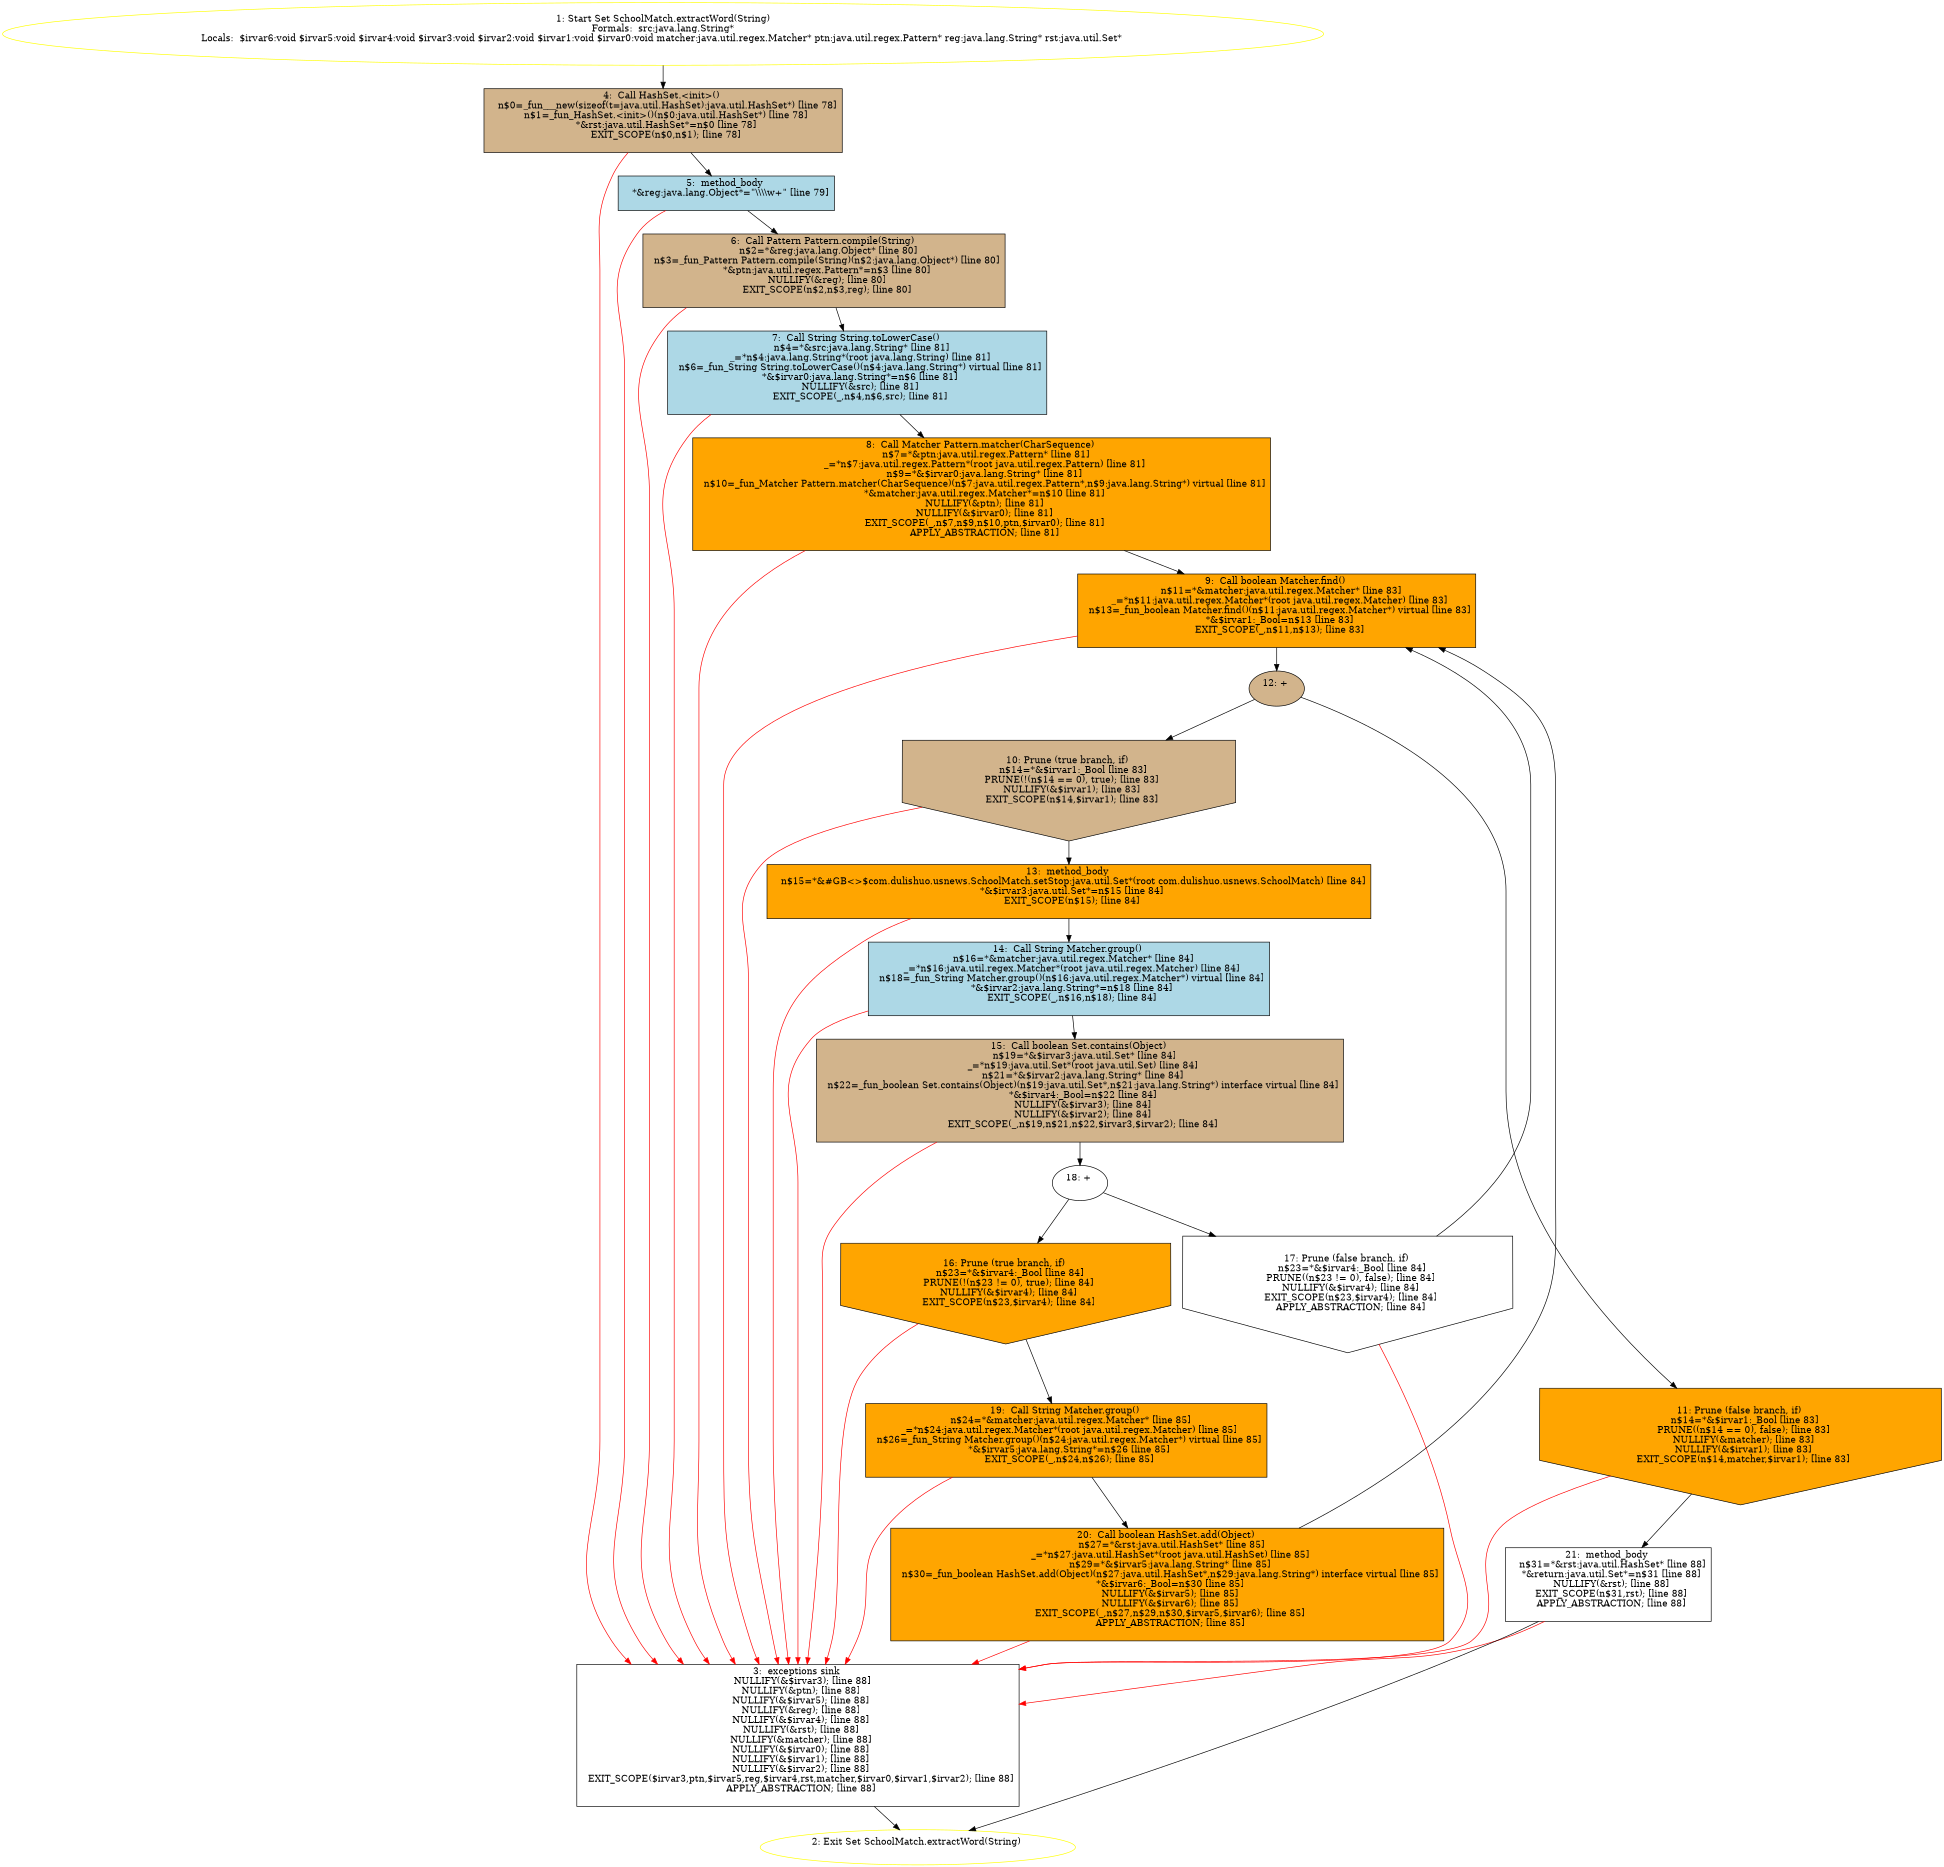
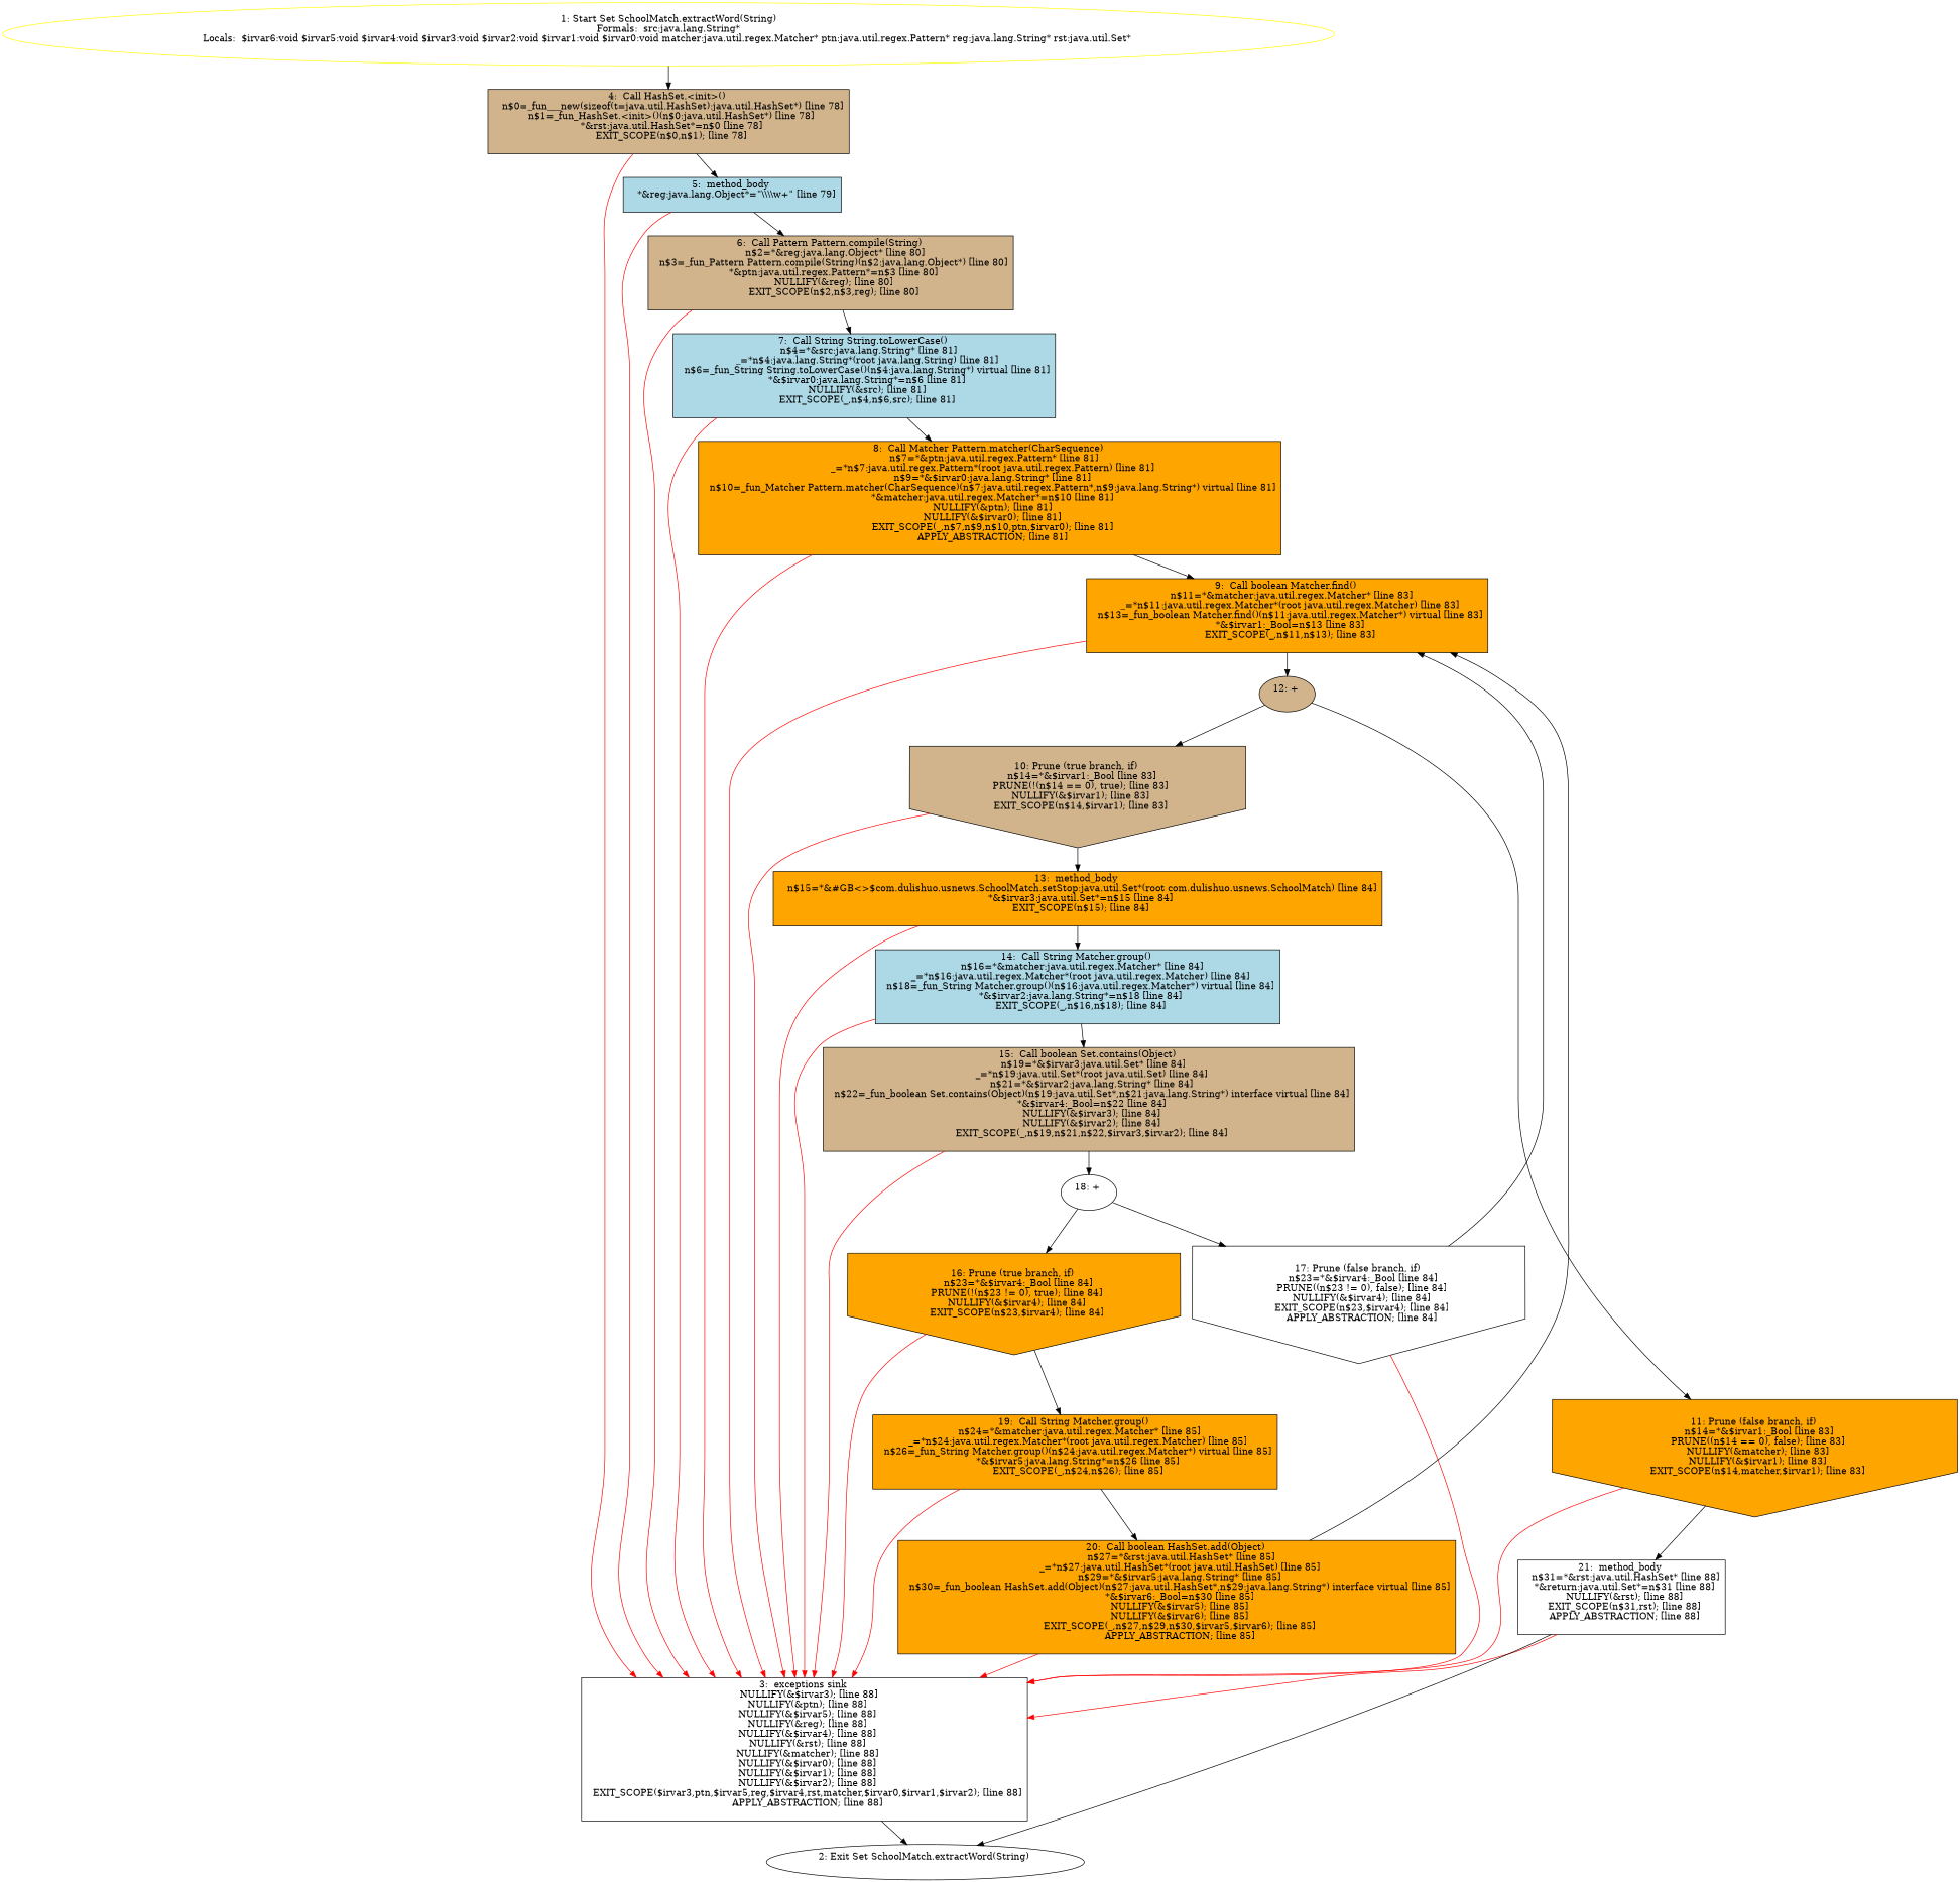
  digraph {
    node [style=filled fillcolor=orange shape=box]
    n1 [color=yellow label="1: Start Set SchoolMatch.extractWord(String)\nFormals:  src:java.lang.String*\nLocals:  $irvar6:void $irvar5:void $irvar4:void $irvar3:void $irvar2:void $irvar1:void $irvar0:void matcher:java.util.regex.Matcher* ptn:java.util.regex.Pattern* reg:java.lang.String* rst:java.util.Set* \n  " fillcolor=white shape=""]
    n2 [label="4:  Call HashSet.<init>() \n   n$0=_fun___new(sizeof(t=java.util.HashSet):java.util.HashSet*) [line 78]\n  n$1=_fun_HashSet.<init>()(n$0:java.util.HashSet*) [line 78]\n  *&rst:java.util.HashSet*=n$0 [line 78]\n  EXIT_SCOPE(n$0,n$1); [line 78]\n " fillcolor=tan]
    n3 [label="3:  exceptions sink \n   NULLIFY(&$irvar3); [line 88]\n  NULLIFY(&ptn); [line 88]\n  NULLIFY(&$irvar5); [line 88]\n  NULLIFY(&reg); [line 88]\n  NULLIFY(&$irvar4); [line 88]\n  NULLIFY(&rst); [line 88]\n  NULLIFY(&matcher); [line 88]\n  NULLIFY(&$irvar0); [line 88]\n  NULLIFY(&$irvar1); [line 88]\n  NULLIFY(&$irvar2); [line 88]\n  EXIT_SCOPE($irvar3,ptn,$irvar5,reg,$irvar4,rst,matcher,$irvar0,$irvar1,$irvar2); [line 88]\n  APPLY_ABSTRACTION; [line 88]\n " fillcolor=white]
    n4 [label="5:  method_body \n   *&reg:java.lang.Object*=\"\\\\\\\\w+\" [line 79]\n " fillcolor=lightblue]
-   n5 [color=yellow label="2: Exit Set SchoolMatch.extractWord(String) \n  " fillcolor=white shape=""]
+   n5 [color=black label="2: Exit Set SchoolMatch.extractWord(String) \n  " fillcolor=white shape=""]
    n6 [label="6:  Call Pattern Pattern.compile(String) \n   n$2=*&reg:java.lang.Object* [line 80]\n  n$3=_fun_Pattern Pattern.compile(String)(n$2:java.lang.Object*) [line 80]\n  *&ptn:java.util.regex.Pattern*=n$3 [line 80]\n  NULLIFY(&reg); [line 80]\n  EXIT_SCOPE(n$2,n$3,reg); [line 80]\n " fillcolor=tan]
    n7 [label="7:  Call String String.toLowerCase() \n   n$4=*&src:java.lang.String* [line 81]\n  _=*n$4:java.lang.String*(root java.lang.String) [line 81]\n  n$6=_fun_String String.toLowerCase()(n$4:java.lang.String*) virtual [line 81]\n  *&$irvar0:java.lang.String*=n$6 [line 81]\n  NULLIFY(&src); [line 81]\n  EXIT_SCOPE(_,n$4,n$6,src); [line 81]\n " fillcolor=lightblue]
    n8 [label="8:  Call Matcher Pattern.matcher(CharSequence) \n   n$7=*&ptn:java.util.regex.Pattern* [line 81]\n  _=*n$7:java.util.regex.Pattern*(root java.util.regex.Pattern) [line 81]\n  n$9=*&$irvar0:java.lang.String* [line 81]\n  n$10=_fun_Matcher Pattern.matcher(CharSequence)(n$7:java.util.regex.Pattern*,n$9:java.lang.String*) virtual [line 81]\n  *&matcher:java.util.regex.Matcher*=n$10 [line 81]\n  NULLIFY(&ptn); [line 81]\n  NULLIFY(&$irvar0); [line 81]\n  EXIT_SCOPE(_,n$7,n$9,n$10,ptn,$irvar0); [line 81]\n  APPLY_ABSTRACTION; [line 81]\n "]
    n9 [label="9:  Call boolean Matcher.find() \n   n$11=*&matcher:java.util.regex.Matcher* [line 83]\n  _=*n$11:java.util.regex.Matcher*(root java.util.regex.Matcher) [line 83]\n  n$13=_fun_boolean Matcher.find()(n$11:java.util.regex.Matcher*) virtual [line 83]\n  *&$irvar1:_Bool=n$13 [line 83]\n  EXIT_SCOPE(_,n$11,n$13); [line 83]\n "]
    n10 [label="12: + \n  " fillcolor=tan shape=""]
    n11 [label="10: Prune (true branch, if) \n   n$14=*&$irvar1:_Bool [line 83]\n  PRUNE(!(n$14 == 0), true); [line 83]\n  NULLIFY(&$irvar1); [line 83]\n  EXIT_SCOPE(n$14,$irvar1); [line 83]\n " shape=invhouse fillcolor=tan]
    n12 [label="11: Prune (false branch, if) \n   n$14=*&$irvar1:_Bool [line 83]\n  PRUNE((n$14 == 0), false); [line 83]\n  NULLIFY(&matcher); [line 83]\n  NULLIFY(&$irvar1); [line 83]\n  EXIT_SCOPE(n$14,matcher,$irvar1); [line 83]\n " shape=invhouse]
    n13 [label="13:  method_body \n   n$15=*&#GB<>$com.dulishuo.usnews.SchoolMatch.setStop:java.util.Set*(root com.dulishuo.usnews.SchoolMatch) [line 84]\n  *&$irvar3:java.util.Set*=n$15 [line 84]\n  EXIT_SCOPE(n$15); [line 84]\n "]
    n14 [label="14:  Call String Matcher.group() \n   n$16=*&matcher:java.util.regex.Matcher* [line 84]\n  _=*n$16:java.util.regex.Matcher*(root java.util.regex.Matcher) [line 84]\n  n$18=_fun_String Matcher.group()(n$16:java.util.regex.Matcher*) virtual [line 84]\n  *&$irvar2:java.lang.String*=n$18 [line 84]\n  EXIT_SCOPE(_,n$16,n$18); [line 84]\n " fillcolor=lightblue]
    n15 [label="21:  method_body \n   n$31=*&rst:java.util.HashSet* [line 88]\n  *&return:java.util.Set*=n$31 [line 88]\n  NULLIFY(&rst); [line 88]\n  EXIT_SCOPE(n$31,rst); [line 88]\n  APPLY_ABSTRACTION; [line 88]\n " fillcolor=white]
    n16 [label="15:  Call boolean Set.contains(Object) \n   n$19=*&$irvar3:java.util.Set* [line 84]\n  _=*n$19:java.util.Set*(root java.util.Set) [line 84]\n  n$21=*&$irvar2:java.lang.String* [line 84]\n  n$22=_fun_boolean Set.contains(Object)(n$19:java.util.Set*,n$21:java.lang.String*) interface virtual [line 84]\n  *&$irvar4:_Bool=n$22 [line 84]\n  NULLIFY(&$irvar3); [line 84]\n  NULLIFY(&$irvar2); [line 84]\n  EXIT_SCOPE(_,n$19,n$21,n$22,$irvar3,$irvar2); [line 84]\n " fillcolor=tan]
    n17 [label="18: + \n  " fillcolor=white shape=""]
    n18 [label="16: Prune (true branch, if) \n   n$23=*&$irvar4:_Bool [line 84]\n  PRUNE(!(n$23 != 0), true); [line 84]\n  NULLIFY(&$irvar4); [line 84]\n  EXIT_SCOPE(n$23,$irvar4); [line 84]\n " shape=invhouse]
    n19 [label="17: Prune (false branch, if) \n   n$23=*&$irvar4:_Bool [line 84]\n  PRUNE((n$23 != 0), false); [line 84]\n  NULLIFY(&$irvar4); [line 84]\n  EXIT_SCOPE(n$23,$irvar4); [line 84]\n  APPLY_ABSTRACTION; [line 84]\n " shape=invhouse fillcolor=white]
    n20 [label="19:  Call String Matcher.group() \n   n$24=*&matcher:java.util.regex.Matcher* [line 85]\n  _=*n$24:java.util.regex.Matcher*(root java.util.regex.Matcher) [line 85]\n  n$26=_fun_String Matcher.group()(n$24:java.util.regex.Matcher*) virtual [line 85]\n  *&$irvar5:java.lang.String*=n$26 [line 85]\n  EXIT_SCOPE(_,n$24,n$26); [line 85]\n "]
    n21 [label="20:  Call boolean HashSet.add(Object) \n   n$27=*&rst:java.util.HashSet* [line 85]\n  _=*n$27:java.util.HashSet*(root java.util.HashSet) [line 85]\n  n$29=*&$irvar5:java.lang.String* [line 85]\n  n$30=_fun_boolean HashSet.add(Object)(n$27:java.util.HashSet*,n$29:java.lang.String*) interface virtual [line 85]\n  *&$irvar6:_Bool=n$30 [line 85]\n  NULLIFY(&$irvar5); [line 85]\n  NULLIFY(&$irvar6); [line 85]\n  EXIT_SCOPE(_,n$27,n$29,n$30,$irvar5,$irvar6); [line 85]\n  APPLY_ABSTRACTION; [line 85]\n "]
    n1 -> n2
    n2 -> n3 [color=red]
    n2 -> n4
    n3 -> n5
    n4 -> n3 [color=red]
    n4 -> n6
    n6 -> n3 [color=red]
    n6 -> n7
    n7 -> n3 [color=red]
    n7 -> n8
    n8 -> n3 [color=red]
    n8 -> n9
    n9 -> n3 [color=red]
    n9 -> n10
    n10 -> n11
    n10 -> n12
    n11 -> n3 [color=red]
    n11 -> n13
    n12 -> n3 [color=red]
    n12 -> n15
    n13 -> n3 [color=red]
    n13 -> n14
    n14 -> n3 [color=red]
    n14 -> n16
    n15 -> n3 [color=red]
    n15 -> n5
    n16 -> n3 [color=red]
    n16 -> n17
    n17 -> n18
    n17 -> n19
    n18 -> n3 [color=red]
    n18 -> n20
    n19 -> n3 [color=red]
    n19 -> n9
    n20 -> n3 [color=red]
    n20 -> n21
    n21 -> n3 [color=red]
    n21 -> n9
  }
